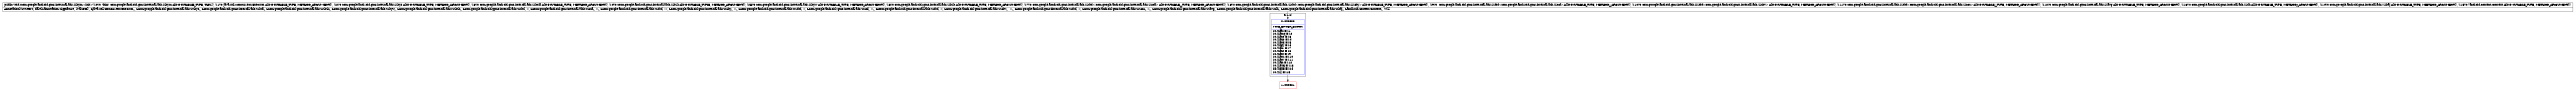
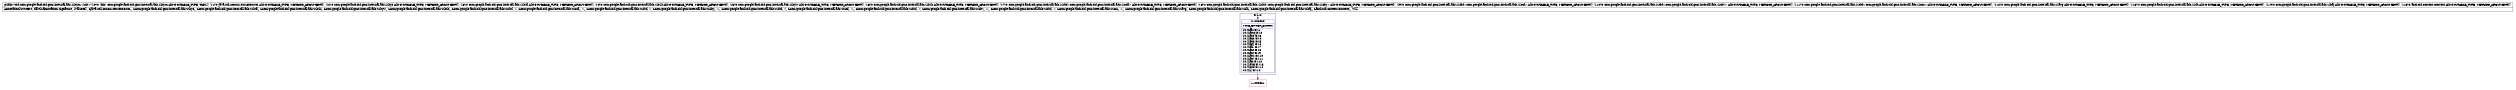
  digraph {
    node [shape=record]
-   n1 [color=blue label="{0\:\ 0x0000|MTH_ENTER_BLOCK\l|r0.zzffu = r1\lr0.zzfmq = r2\lr0.zzfno = r3\lr0.zzfnp = r4\lr0.zzfnq = r5\lr0.zzfgy = r6\lr0.zzfnr = r7\lr0.zzfns = r8\lr0.zzfnt = r9\lr0.zzfnu = r10\lr0.zzfnv = r11\lr0.zzfin = r12\lr0.zzekq = r13\lr0.zzbtd = r14\lr0.zzlj = r15\l}"]
+   n1 [color=blue label="{0\:\ 0x0000|MTH_ENTER_BLOCK\l|r0.zzffu = r1\lr0.zzfmq = r2\lr0.zzfno = r3\lr0.zzfnp = r4\lr0.zzfnq = r5\lr0.zzfgy = r6\lr0.zzfnr = r7\lr0.zzfns = r8\lr0.zzfnt = r9\lr0.zzfnu = r10\lr0.zzfnv = r11\lr0.zzfin = r12\lr0.zzekq = r13\lr0.zzbtd = r14\lr0.zzlj = r14\l}"]
    n2 [color=red label="{1\:\ 0x0021}"]
    n3 [label="{public void com.google.android.gms.internal.ads.zzbym.\<init\>((r0v0 'this' com.google.android.gms.internal.ads.zzbym A[IMMUTABLE_TYPE, THIS]), (r1v0 java.util.concurrent.Executor A[IMMUTABLE_TYPE, METHOD_ARGUMENT]), (r2v0 com.google.android.gms.internal.ads.zzbys A[IMMUTABLE_TYPE, METHOD_ARGUMENT]), (r3v0 com.google.android.gms.internal.ads.zzbza A[IMMUTABLE_TYPE, METHOD_ARGUMENT]), (r4v0 com.google.android.gms.internal.ads.zzbzk A[IMMUTABLE_TYPE, METHOD_ARGUMENT]), (r5v0 com.google.android.gms.internal.ads.zzbyw A[IMMUTABLE_TYPE, METHOD_ARGUMENT]), (r6v0 com.google.android.gms.internal.ads.zzbzb A[IMMUTABLE_TYPE, METHOD_ARGUMENT]), (r7v0 com.google.android.gms.internal.ads.zzdtd\<com.google.android.gms.internal.ads.zzcca\> A[IMMUTABLE_TYPE, METHOD_ARGUMENT]), (r8v0 com.google.android.gms.internal.ads.zzdtd\<com.google.android.gms.internal.ads.zzcby\> A[IMMUTABLE_TYPE, METHOD_ARGUMENT]), (r9v0 com.google.android.gms.internal.ads.zzdtd\<com.google.android.gms.internal.ads.zzccf\> A[IMMUTABLE_TYPE, METHOD_ARGUMENT]), (r10v0 com.google.android.gms.internal.ads.zzdtd\<com.google.android.gms.internal.ads.zzcbv\> A[IMMUTABLE_TYPE, METHOD_ARGUMENT]), (r11v0 com.google.android.gms.internal.ads.zzdtd\<com.google.android.gms.internal.ads.zzccc\> A[IMMUTABLE_TYPE, METHOD_ARGUMENT]), (r12v0 com.google.android.gms.internal.ads.zzavg A[IMMUTABLE_TYPE, METHOD_ARGUMENT]), (r13v0 com.google.android.gms.internal.ads.zzdh A[IMMUTABLE_TYPE, METHOD_ARGUMENT]), (r14v0 com.google.android.gms.internal.ads.zzbaj A[IMMUTABLE_TYPE, METHOD_ARGUMENT]), (r15v0 android.content.Context A[IMMUTABLE_TYPE, METHOD_ARGUMENT]))  | Annotation[SYSTEM, dalvik.annotation.Signature, \{value=[(, Ljava\/util\/concurrent\/Executor;, Lcom\/google\/android\/gms\/internal\/ads\/zzbys;, Lcom\/google\/android\/gms\/internal\/ads\/zzbza;, Lcom\/google\/android\/gms\/internal\/ads\/zzbzk;, Lcom\/google\/android\/gms\/internal\/ads\/zzbyw;, Lcom\/google\/android\/gms\/internal\/ads\/zzbzb;, Lcom\/google\/android\/gms\/internal\/ads\/zzdtd, \<, Lcom\/google\/android\/gms\/internal\/ads\/zzcca;, \>;, Lcom\/google\/android\/gms\/internal\/ads\/zzdtd, \<, Lcom\/google\/android\/gms\/internal\/ads\/zzcby;, \>;, Lcom\/google\/android\/gms\/internal\/ads\/zzdtd, \<, Lcom\/google\/android\/gms\/internal\/ads\/zzccf;, \>;, Lcom\/google\/android\/gms\/internal\/ads\/zzdtd, \<, Lcom\/google\/android\/gms\/internal\/ads\/zzcbv;, \>;, Lcom\/google\/android\/gms\/internal\/ads\/zzdtd, \<, Lcom\/google\/android\/gms\/internal\/ads\/zzccc;, \>;, Lcom\/google\/android\/gms\/internal\/ads\/zzavg;, Lcom\/google\/android\/gms\/internal\/ads\/zzdh;, Lcom\/google\/android\/gms\/internal\/ads\/zzbaj;, Landroid\/content\/Context;, )V]\}]\l}"]
    subgraph cluster_1 {
      label="R(1:0)"
      n1
    }
    n1 -> n2
    n3 -> n1
  }
